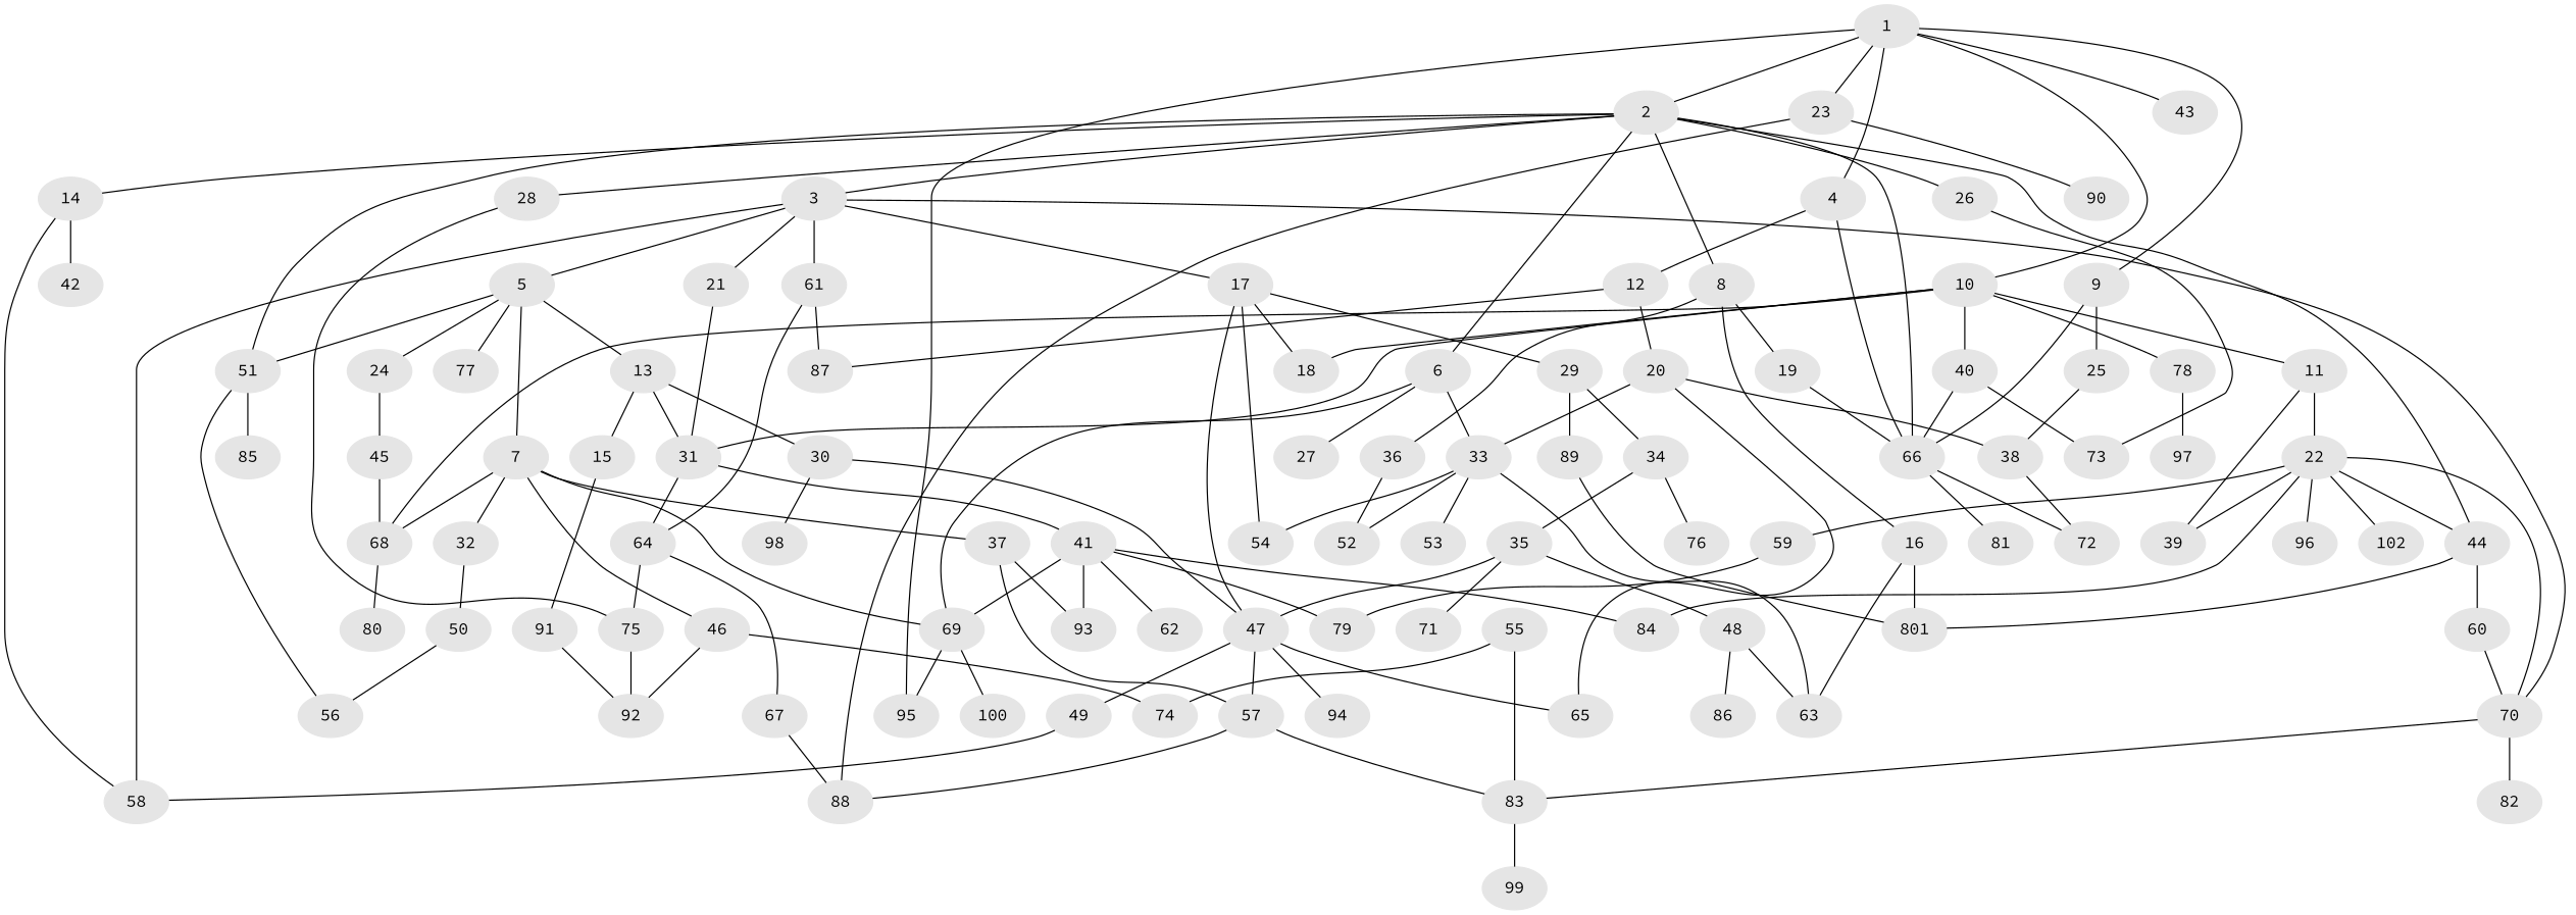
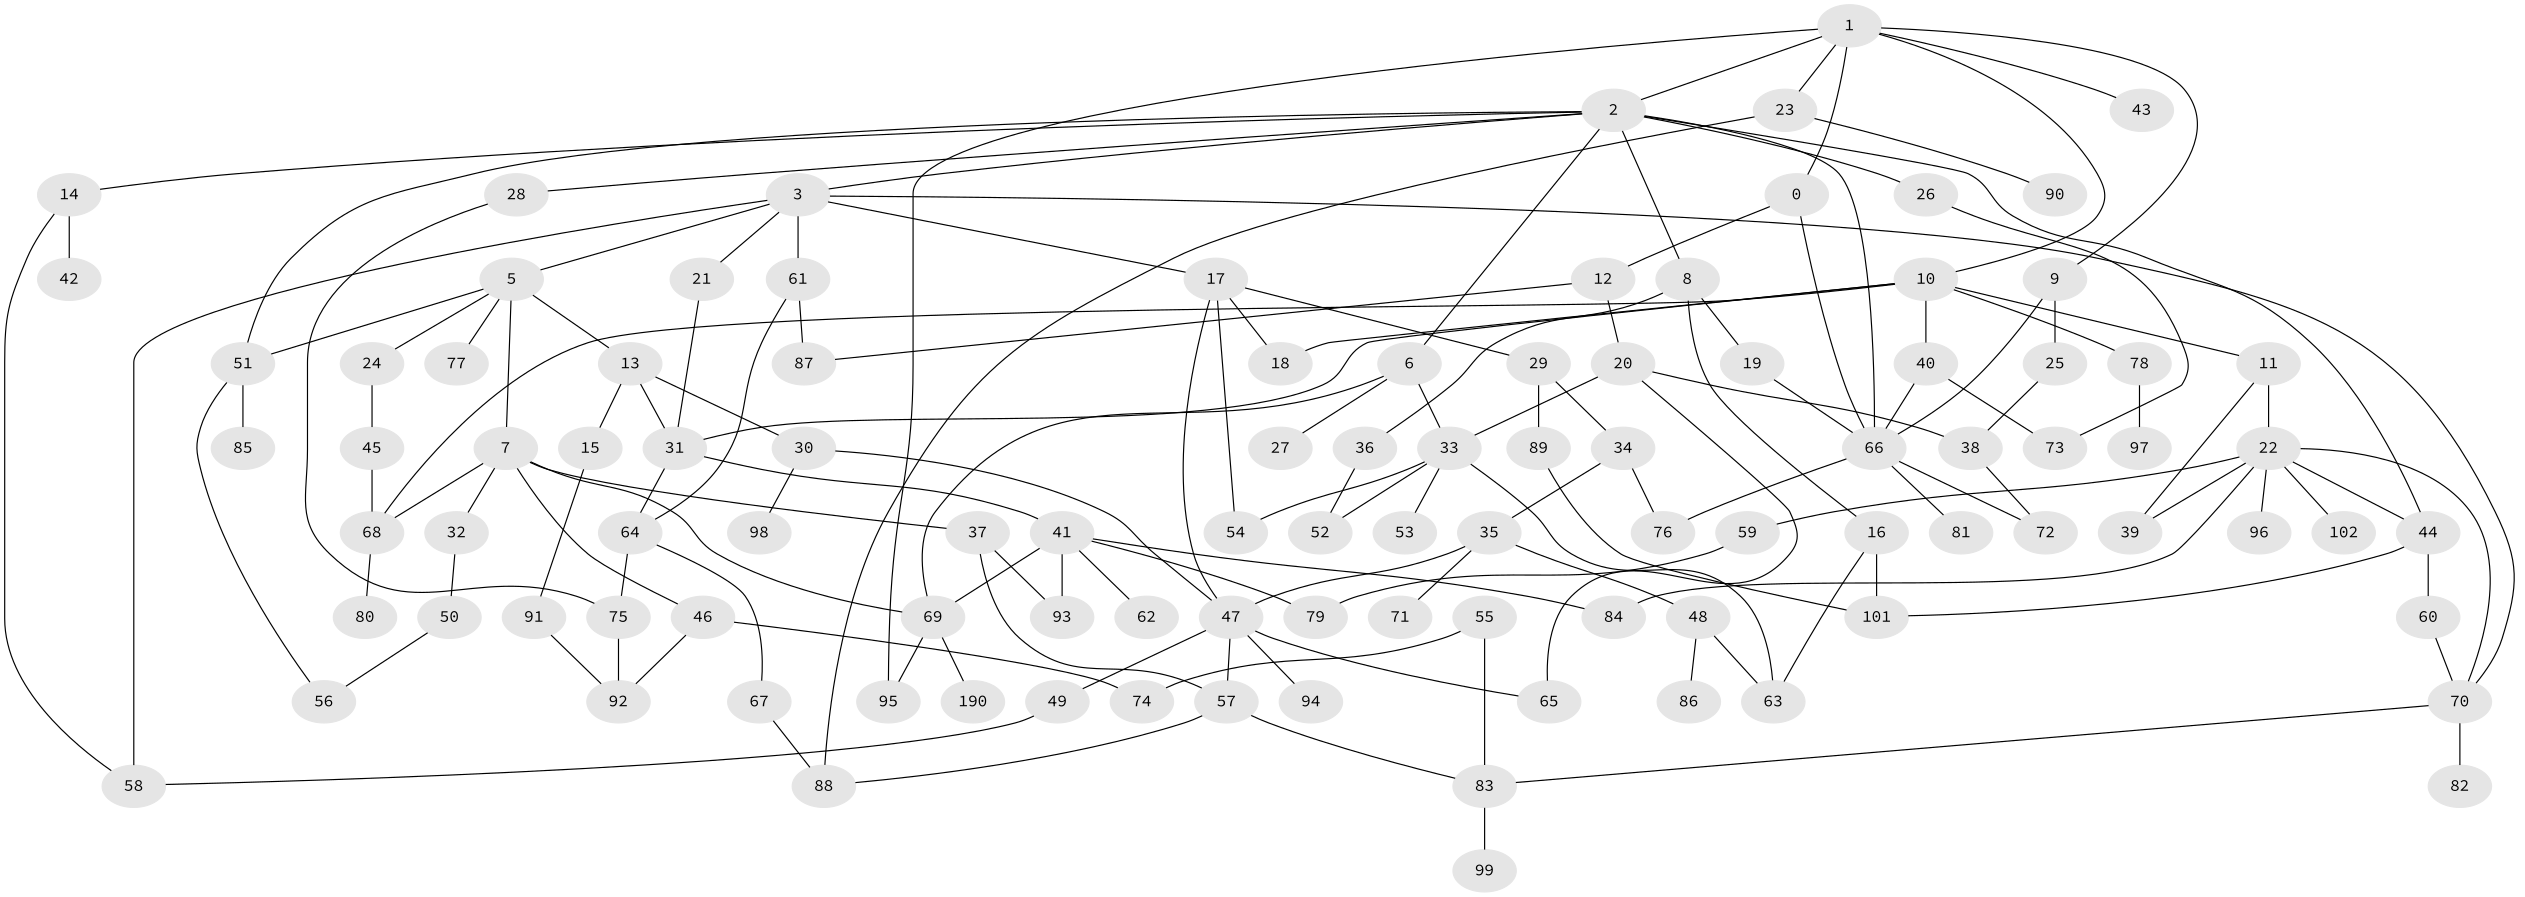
  graph {
    fontname="Source Code Pro"
    node [color=gray90 fontname="Source Code Pro" style=filled]
    edge [fontname="Source Code Pro"]
    1
    2
-   4
+   4 [label=0]
    9
    10
    23
    43
    95
    3
    6
    8
    14
    26
    28
    44
    51
    66
    12
    25
    68
    11
    18
    31
    40
    78
    88
    90
    5
    17
    21
    58
    61
    70
    27
    33
    69
    16
    19
    36
    42
    73
    75
-   101 [label=801]
+   101
    60
    56
    85
    76
    72
    81
    7
    13
    24
    77
    29
    47
    54
    87
    64
    83
    82
    20
    32
    37
    46
    15
    30
    45
    63
    52
    53
-   100
+   100 [label=190]
    50
    57
    93
    74
    92
    80
    38
    22
    39
    41
    97
    59
    84
    96
    102
    65
    91
    98
    34
    89
    49
    94
    79
    35
    62
    67
    48
    71
    86
    55
    99
    1 -- 2
    1 -- 4
    1 -- 9
    1 -- 10
    1 -- 23
    1 -- 43
    1 -- 95
    2 -- 3
    2 -- 6
    2 -- 8
    2 -- 14
    2 -- 26
    2 -- 28
    2 -- 44
    2 -- 51
    2 -- 66
    4 -- 66
    4 -- 12
    9 -- 66
    9 -- 25
    10 -- 68
    10 -- 11
    10 -- 18
    10 -- 31
    10 -- 40
    10 -- 78
    23 -- 88
    23 -- 90
    3 -- 5
    3 -- 17
    3 -- 21
    3 -- 58
    3 -- 61
    3 -- 70
    6 -- 27
    6 -- 33
    6 -- 69
    8 -- 16
    8 -- 19
    8 -- 36
    14 -- 58
    14 -- 42
    26 -- 73
    28 -- 75
    44 -- 101
    44 -- 60
    51 -- 56
    51 -- 85
+   66 -- 76
    66 -- 72
    66 -- 81
    12 -- 87
    12 -- 20
    25 -- 38
    68 -- 80
    11 -- 22
    11 -- 39
    31 -- 64
    31 -- 41
    40 -- 66
    40 -- 73
    78 -- 97
    5 -- 51
    5 -- 7
    5 -- 13
    5 -- 24
    5 -- 77
    17 -- 18
    17 -- 29
    17 -- 47
    17 -- 54
    21 -- 31
    61 -- 87
    61 -- 64
    70 -- 83
    70 -- 82
    33 -- 54
    33 -- 63
    33 -- 52
    33 -- 53
    69 -- 95
    69 -- 100
    16 -- 101
    16 -- 63
    19 -- 66
    36 -- 52
    75 -- 92
    60 -- 70
    7 -- 68
    7 -- 69
    7 -- 32
    7 -- 37
    7 -- 46
    13 -- 31
    13 -- 15
    13 -- 30
    24 -- 45
    29 -- 34
    29 -- 89
    47 -- 57
    47 -- 65
    47 -- 49
    47 -- 94
    64 -- 75
    64 -- 67
    83 -- 99
    20 -- 33
    20 -- 38
    20 -- 65
    32 -- 50
    37 -- 57
    37 -- 93
    46 -- 74
    46 -- 92
    15 -- 91
    30 -- 47
    30 -- 98
    45 -- 68
    50 -- 56
    57 -- 88
    57 -- 83
    38 -- 72
    22 -- 44
    22 -- 70
    22 -- 39
    22 -- 59
    22 -- 84
    22 -- 96
    22 -- 102
    41 -- 69
    41 -- 93
    41 -- 84
    41 -- 79
    41 -- 62
    59 -- 79
    91 -- 92
    34 -- 76
    34 -- 35
    89 -- 101
    49 -- 58
    35 -- 47
    35 -- 48
    35 -- 71
    67 -- 88
    48 -- 63
    48 -- 86
    55 -- 83
    55 -- 74
  }
